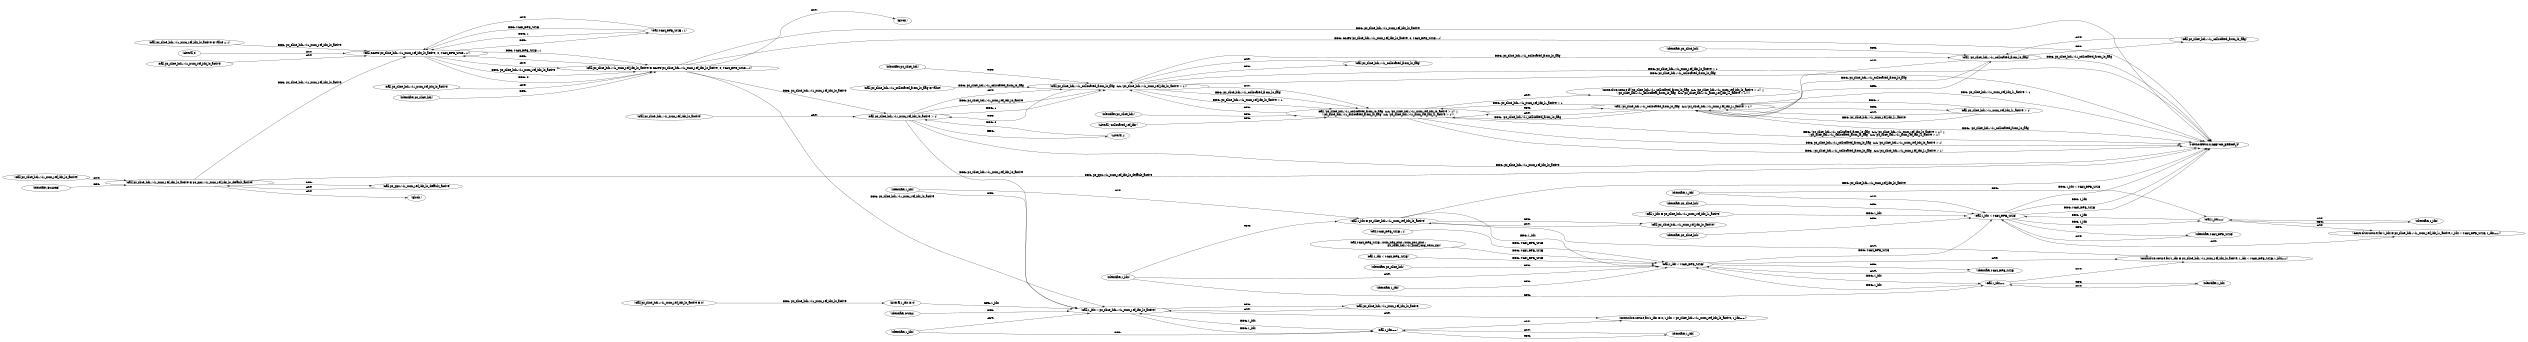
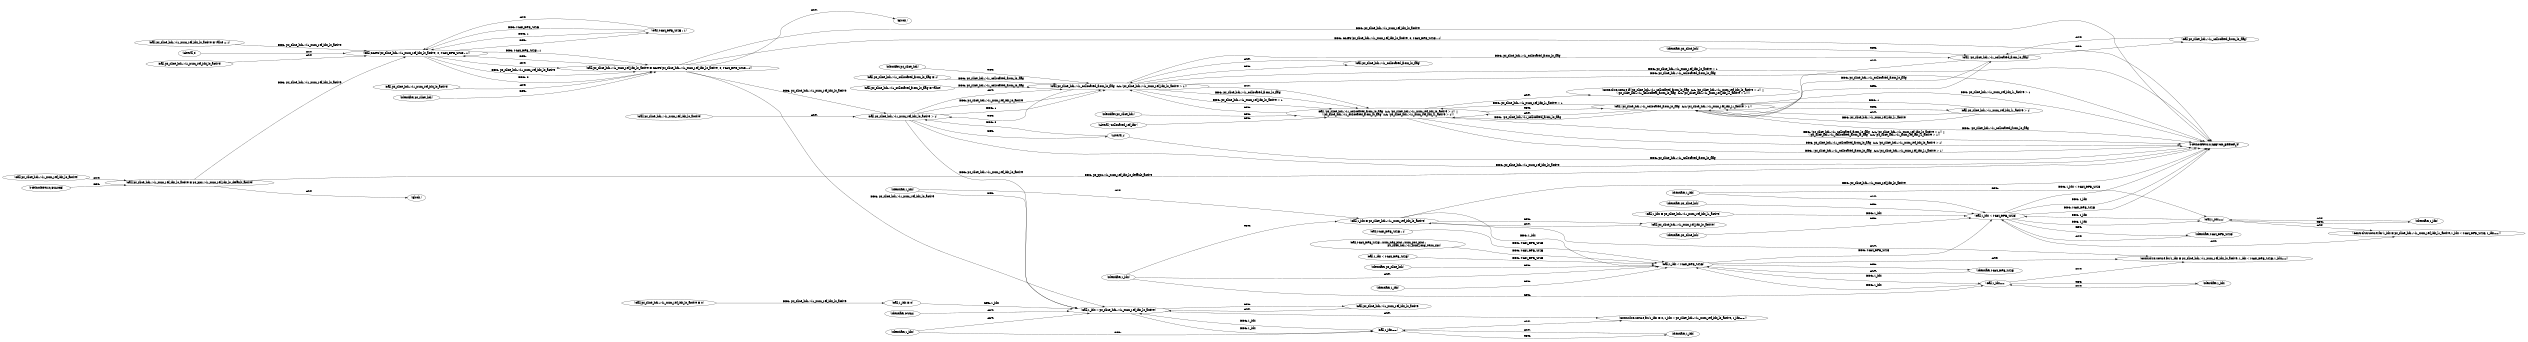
  digraph {
    rankdir=LR
    n1 [label="(Call,ps_slice_hdr->i1_num_ref_idx_l0_active = ps_pps->i1_num_ref_idx_l0_default_active)"]
    n2 [label="(Call,CLIP3(ps_slice_hdr->i1_num_ref_idx_l0_active, 0, MAX_DPB_SIZE - 1))"]
-   n3 [label="(Call,ps_pps->i1_num_ref_idx_l0_default_active)"]
    n4 [label="(MethodReturn,IHEVCD_ERROR_T)"]
    n5 [label="(Block,)"]
    n6 [label="(Call,ps_slice_hdr->i1_num_ref_idx_l0_active = CLIP3(ps_slice_hdr->i1_num_ref_idx_l0_active, 0, MAX_DPB_SIZE - 1))"]
    n7 [label="(Call,MAX_DPB_SIZE - 1)"]
    n8 [label="(Call,ps_slice_hdr->i1_num_ref_idx_l0_active > 1)"]
    n9 [label="(Call,r_idx < ps_slice_hdr->i1_num_ref_idx_l0_active)"]
    n10 [label="(Block,)"]
    n11 [label="(Call,ps_slice_hdr->i1_collocated_from_l0_flag  && (ps_slice_hdr->i1_num_ref_idx_l0_active > 1))"]
    n12 [label="(Literal,1)"]
    n13 [label="(Call,r_idx++)"]
    n14 [label="(ControlStructure,for(r_idx = 0; r_idx < ps_slice_hdr->i1_num_ref_idx_l0_active; r_idx++))"]
    n15 [label="(Call,ps_slice_hdr->i1_num_ref_idx_l0_active)"]
    n16 [label="(Call,(ps_slice_hdr->i1_collocated_from_l0_flag  && (ps_slice_hdr->i1_num_ref_idx_l0_active > 1)) ||\n (!ps_slice_hdr->i1_collocated_from_l0_flag  && (ps_slice_hdr->i1_num_ref_idx_l1_active > 1)))"]
    n17 [label="(Call,!ps_slice_hdr->i1_collocated_from_l0_flag)"]
    n18 [label="(Call,ps_slice_hdr->i1_collocated_from_l0_flag)"]
    n19 [label="(Call,!ps_slice_hdr->i1_collocated_from_l0_flag  && (ps_slice_hdr->i1_num_ref_idx_l1_active > 1))"]
    n20 [label="(ControlStructure,if((ps_slice_hdr->i1_collocated_from_l0_flag  && (ps_slice_hdr->i1_num_ref_idx_l0_active > 1)) ||\n (!ps_slice_hdr->i1_collocated_from_l0_flag  && (ps_slice_hdr->i1_num_ref_idx_l1_active > 1))))"]
    n21 [label="(Call,ps_slice_hdr->i1_collocated_from_l0_flag)"]
    n22 [label="(Call,ps_slice_hdr->i1_num_ref_idx_l1_active > 1)"]
    n23 [label="(Identifier,r_idx)"]
    n24 [label="(Call,r_idx = ps_slice_hdr->i1_num_ref_idx_l0_active)"]
    n25 [label="(Call,r_idx < MAX_DPB_SIZE)"]
    n26 [label="(Call,ps_slice_hdr->i1_num_ref_idx_l0_active)"]
    n27 [label="(ControlStructure,for(r_idx = ps_slice_hdr->i1_num_ref_idx_l0_active; r_idx < MAX_DPB_SIZE; r_idx++))"]
    n28 [label="(Call,r_idx++)"]
    n29 [label="(Call,r_idx < MAX_DPB_SIZE)"]
    n30 [label="(Identifier,MAX_DPB_SIZE)"]
    n31 [label="(Identifier,r_idx)"]
    n32 [label="(Call,r_idx++)"]
    n33 [label="(ControlStructure,for(r_idx = ps_slice_hdr->i1_num_ref_idx_l1_active; r_idx < MAX_DPB_SIZE; r_idx++))"]
    n34 [label="(Identifier,MAX_DPB_SIZE)"]
    n35 [label="(Identifier,r_idx)"]
    n36 [label="(Identifier,ps_slice_hdr)"]
    n37 [label="(Call,MAX_DPB_SIZE - 1)"]
    n38 [label="(Call,ps_slice_hdr->i1_num_ref_idx_l0_active)"]
    n39 [label="(Call,ps_slice_hdr->i1_num_ref_idx_l0_active)"]
    n40 [label="(Identifier,r_idx)"]
    n41 [label="(Identifier,ps_slice_hdr)"]
    n42 [label="(Identifier,NULL)"]
    n43 [label="(Identifier,r_idx)"]
    n44 [label="(Call,ps_slice_hdr->i1_num_ref_idx_l0_active = 0)"]
-   n45 [label="(Literal,r_idx = 0)"]
-   n46 [label="(Identifier,BSLICE)"]
+   n45 [label="(Call,r_idx = 0)"]
+   n46 [label="(MethodReturn,BSLICE)"]
    n47 [label="(Identifier,r_idx)"]
    n48 [label="(Call,ps_slice_hdr->i1_num_ref_idx_l0_active)"]
    n49 [label="(Identifier,r_idx)"]
    n50 [label="(Call,MAX_DPB_SIZE - num_neg_pics - num_pos_pics -\n                                                            ps_slice_hdr->i1_num_long_term_sps)"]
    n51 [label="(Literal,\"collocated_ref_idx\")"]
    n52 [label="(Call,r_idx = ps_slice_hdr->i1_num_ref_idx_l1_active)"]
    n53 [label="(Call,ps_slice_hdr->i1_num_ref_idx_l0_active = value + 1)"]
    n54 [label="(Call,r_idx < MAX_DPB_SIZE)"]
+   n55 [label="(Call,ps_slice_hdr->i1_collocated_from_l0_flag = 1)"]
    n56 [label="(Identifier,ps_slice_hdr)"]
    n57 [label="(Call,ps_slice_hdr->i1_collocated_from_l0_flag = value)"]
    n58 [label="(Identifier,ps_slice_hdr)"]
    n59 [label="(Identifier,ps_slice_hdr)"]
    n60 [label="(Identifier,ps_slice_hdr)"]
    n61 [label="(Literal,0)"]
    n62 [label="(Identifier,ps_slice_hdr)"]
    n63 [label="(Identifier,r_idx)"]
    n64 [label="(Call,ps_slice_hdr->i1_num_ref_idx_l0_active)"]
    n1 -> n2 [label="DDG: ps_slice_hdr->i1_num_ref_idx_l0_active"]
-   n1 -> n3 [label="CFG: "]
    n1 -> n4 [label="DDG: ps_pps->i1_num_ref_idx_l0_default_active"]
    n1 -> n5 [label="AST: "]
    n2 -> n6 [label="AST: "]
    n2 -> n6 [label="DDG: ps_slice_hdr->i1_num_ref_idx_l0_active"]
    n2 -> n6 [label="DDG: 0"]
    n2 -> n6 [label="DDG: MAX_DPB_SIZE - 1"]
    n2 -> n7 [label="CFG: "]
-   n3 -> n1 [label="AST: "]
    n6 -> n2 [label="CFG: "]
    n6 -> n4 [label="DDG: ps_slice_hdr->i1_num_ref_idx_l0_active"]
    n6 -> n4 [label="DDG: CLIP3(ps_slice_hdr->i1_num_ref_idx_l0_active, 0, MAX_DPB_SIZE - 1)"]
    n6 -> n8 [label="DDG: ps_slice_hdr->i1_num_ref_idx_l0_active"]
    n6 -> n9 [label="DDG: ps_slice_hdr->i1_num_ref_idx_l0_active"]
    n6 -> n10 [label="AST: "]
    n7 -> n2 [label="AST: "]
    n7 -> n2 [label="DDG: MAX_DPB_SIZE"]
    n7 -> n2 [label="DDG: 1"]
    n8 -> n4 [label="DDG: ps_slice_hdr->i1_num_ref_idx_l0_active"]
    n8 -> n9 [label="DDG: ps_slice_hdr->i1_num_ref_idx_l0_active"]
    n8 -> n11 [label="AST: "]
    n8 -> n11 [label="DDG: ps_slice_hdr->i1_num_ref_idx_l0_active"]
    n8 -> n11 [label="DDG: 1"]
-   n8 -> n12 [label="DDG: "]
+   n8 -> n12 [label="CFG: "]
    n9 -> n13 [label="DDG: r_idx"]
    n9 -> n14 [label="AST: "]
    n9 -> n15 [label="CFG: "]
    n11 -> n4 [label="DDG: ps_slice_hdr->i1_num_ref_idx_l0_active > 1"]
    n11 -> n4 [label="DDG: ps_slice_hdr->i1_collocated_from_l0_flag"]
    n11 -> n8 [label="CFG: "]
    n11 -> n16 [label="AST: "]
    n11 -> n16 [label="DDG: ps_slice_hdr->i1_collocated_from_l0_flag"]
    n11 -> n16 [label="DDG: ps_slice_hdr->i1_num_ref_idx_l0_active > 1"]
    n11 -> n17 [label="DDG: ps_slice_hdr->i1_collocated_from_l0_flag"]
    n11 -> n18 [label="CFG: "]
    n12 -> n8 [label="DDG: 0"]
    n13 -> n9 [label="DDG: r_idx"]
    n13 -> n14 [label="AST: "]
    n13 -> n23 [label="CFG: "]
    n15 -> n9 [label="AST: "]
    n16 -> n4 [label="DDG: (ps_slice_hdr->i1_collocated_from_l0_flag  && (ps_slice_hdr->i1_num_ref_idx_l0_active > 1)) ||\n (!ps_slice_hdr->i1_collocated_from_l0_flag  && (ps_slice_hdr->i1_num_ref_idx_l1_active > 1))"]
    n16 -> n4 [label="DDG: ps_slice_hdr->i1_collocated_from_l0_flag  && (ps_slice_hdr->i1_num_ref_idx_l0_active > 1)"]
    n16 -> n4 [label="DDG: !ps_slice_hdr->i1_collocated_from_l0_flag  && (ps_slice_hdr->i1_num_ref_idx_l1_active > 1)"]
    n16 -> n11 [label="CFG: "]
    n16 -> n19 [label="CFG: "]
    n16 -> n20 [label="AST: "]
-   n17 -> n4 [label="DDG: ps_slice_hdr->i1_collocated_from_l0_flag"]
+   n12 -> n4 [label="DDG: ps_slice_hdr->i1_collocated_from_l0_flag"]
    n17 -> n19 [label="AST: "]
    n17 -> n19 [label="DDG: ps_slice_hdr->i1_collocated_from_l0_flag"]
    n17 -> n21 [label="CFG: "]
    n18 -> n11 [label="AST: "]
    n19 -> n4 [label="DDG: !ps_slice_hdr->i1_collocated_from_l0_flag"]
    n19 -> n4 [label="DDG: ps_slice_hdr->i1_num_ref_idx_l1_active > 1"]
    n19 -> n16 [label="AST: "]
    n19 -> n16 [label="DDG: !ps_slice_hdr->i1_collocated_from_l0_flag"]
    n19 -> n16 [label="DDG: ps_slice_hdr->i1_num_ref_idx_l1_active > 1"]
    n19 -> n17 [label="CFG: "]
    n19 -> n22 [label="CFG: "]
    n21 -> n17 [label="AST: "]
    n22 -> n19 [label="AST: "]
    n22 -> n19 [label="DDG: ps_slice_hdr->i1_num_ref_idx_l1_active"]
    n22 -> n19 [label="DDG: 1"]
    n23 -> n13 [label="AST: "]
    n24 -> n4 [label="DDG: ps_slice_hdr->i1_num_ref_idx_l0_active"]
    n24 -> n25 [label="DDG: r_idx"]
    n24 -> n26 [label="CFG: "]
    n24 -> n27 [label="AST: "]
    n25 -> n27 [label="AST: "]
    n25 -> n28 [label="DDG: r_idx"]
    n25 -> n29 [label="DDG: MAX_DPB_SIZE"]
    n25 -> n30 [label="CFG: "]
    n26 -> n24 [label="AST: "]
    n28 -> n25 [label="DDG: r_idx"]
    n28 -> n27 [label="AST: "]
    n28 -> n31 [label="CFG: "]
    n29 -> n4 [label="DDG: r_idx"]
    n29 -> n4 [label="DDG: MAX_DPB_SIZE"]
    n29 -> n4 [label="DDG: r_idx < MAX_DPB_SIZE"]
    n29 -> n32 [label="DDG: r_idx"]
    n29 -> n33 [label="AST: "]
    n29 -> n34 [label="CFG: "]
    n30 -> n25 [label="AST: "]
    n31 -> n28 [label="AST: "]
    n32 -> n29 [label="DDG: r_idx"]
    n32 -> n33 [label="AST: "]
    n32 -> n35 [label="CFG: "]
    n34 -> n29 [label="AST: "]
    n35 -> n32 [label="AST: "]
    n36 -> n11 [label="CFG: "]
    n37 -> n25 [label="DDG: MAX_DPB_SIZE"]
    n38 -> n8 [label="AST: "]
    n39 -> n1 [label="AST: "]
    n40 -> n9 [label="AST: "]
    n40 -> n13 [label="CFG: "]
    n41 -> n6 [label="CFG: "]
-   n42 -> n9 [label="CFG: "]
+   n42 -> n9 [label="AST: "]
    n43 -> n24 [label="CFG: "]
    n43 -> n25 [label="AST: "]
    n43 -> n28 [label="CFG: "]
    n44 -> n45 [label="DDG: ps_slice_hdr->i1_num_ref_idx_l0_active"]
    n45 -> n9 [label="CFG: r_idx"]
    n46 -> n1 [label="CFG: "]
    n47 -> n25 [label="CFG: "]
    n48 -> n2 [label="AST: "]
    n49 -> n9 [label="CFG: "]
    n49 -> n24 [label="AST: "]
    n50 -> n25 [label="DDG: MAX_DPB_SIZE"]
    n51 -> n16 [label="CFG: "]
    n52 -> n29 [label="DDG: r_idx"]
    n53 -> n2 [label="DDG: ps_slice_hdr->i1_num_ref_idx_l0_active"]
    n54 -> n25 [label="DDG: MAX_DPB_SIZE"]
+   n55 -> n11 [label="DDG: ps_slice_hdr->i1_collocated_from_l0_flag"]
    n56 -> n17 [label="CFG: "]
    n57 -> n11 [label="DDG: ps_slice_hdr->i1_collocated_from_l0_flag"]
    n58 -> n29 [label="CFG: "]
    n59 -> n29 [label="CFG: "]
    n60 -> n25 [label="CFG: "]
    n61 -> n2 [label="AST: "]
    n62 -> n16 [label="CFG: "]
    n63 -> n29 [label="AST: "]
    n63 -> n32 [label="CFG: "]
    n64 -> n6 [label="AST: "]
  }
